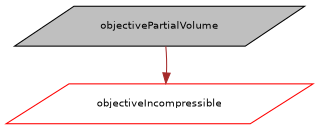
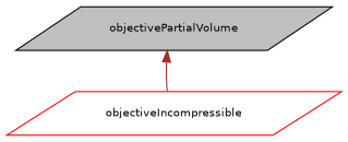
  digraph {
    node [fontname=Helvetica fontsize=10 shape=parallelogram]
    n1 [color=black fillcolor=grey75 fontcolor=black height=0.2 label=objectivePartialVolume style=filled width=0.4]
    n2 [color=red height=0.2 label=objectiveIncompressible width=0.4]
-   n2 -> n1 [color=brown dir=back fontname=Helvetica fontsize=10 labelfontname=Helvetica labelfontsize=10 style=solid]
+   n1 -> n2 [color=brown dir=back fontname=Helvetica fontsize=10 labelfontname=Helvetica labelfontsize=10 style=solid]
  }
